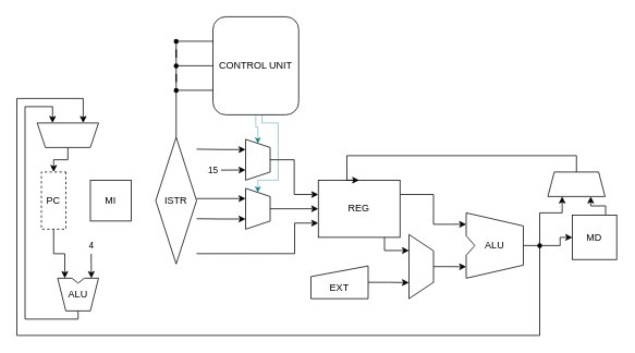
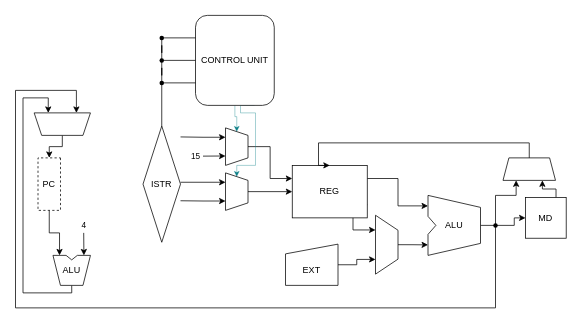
  <mxCell id="0" />
  <mxCell id="1" parent="0" />
  <mxCell id="2" style="edgeStyle=orthogonalEdgeStyle;rounded=0;html=1;exitX=1;exitY=0.5;exitDx=0;exitDy=0;entryX=0;entryY=0.825;entryDx=0;entryDy=0;entryPerimeter=0;" edge="1" parent="1" source="3" target="21"><mxGeometry relative="1" as="geometry" /></mxCell>
  <mxCell id="3" value="PC" style="rounded=0;whiteSpace=wrap;html=1;direction=south;fontSize=12;dashed=1;" vertex="1" parent="1"><mxGeometry x="50" y="210" width="30" height="70" as="geometry" /></mxCell>
- <mxCell id="4" value="MI" style="whiteSpace=wrap;html=1;aspect=fixed;fontSize=12;rounded=0;" vertex="1" parent="1"><mxGeometry x="109.95" y="220" width="50" height="50" as="geometry" /></mxCell>
  <mxCell id="5" style="edgeStyle=orthogonalEdgeStyle;html=1;exitX=1;exitY=0.25;exitDx=0;exitDy=0;entryX=0;entryY=0.175;entryDx=0;entryDy=0;entryPerimeter=0;rounded=0;fontSize=12;" edge="1" parent="1" source="8" target="14"><mxGeometry relative="1" as="geometry"><mxPoint x="410" y="255" as="targetPoint" /><Array as="points"><mxPoint x="530" y="237" /><mxPoint x="530" y="274" /></Array></mxGeometry></mxCell>
  <mxCell id="6" style="edgeStyle=orthogonalEdgeStyle;html=1;exitX=1;exitY=0.75;exitDx=0;exitDy=0;entryX=0.25;entryY=1;entryDx=0;entryDy=0;rounded=0;" edge="1" parent="1" source="8" target="19"><mxGeometry relative="1" as="geometry"><mxPoint x="410" y="320.25" as="targetPoint" /><Array as="points"><mxPoint x="470" y="273" /><mxPoint x="470" y="306" /></Array></mxGeometry></mxCell>
- <mxCell id="7" style="edgeStyle=orthogonalEdgeStyle;rounded=0;html=1;exitX=0;exitY=0.75;exitDx=0;exitDy=0;entryX=0.919;entryY=0.004;entryDx=0;entryDy=0;entryPerimeter=0;startArrow=classic;startFill=1;endArrow=none;endFill=0;" edge="1" parent="1" source="8" target="12"><mxGeometry relative="1" as="geometry"><Array as="points"><mxPoint x="360" y="272" /><mxPoint x="360" y="310" /></Array></mxGeometry></mxCell>
  <mxCell id="8" value="REG" style="whiteSpace=wrap;html=1;aspect=fixed;fontSize=12;rounded=0;" vertex="1" parent="1"><mxGeometry x="389" y="220" width="100" height="70" as="geometry" /></mxCell>
  <mxCell id="9" style="edgeStyle=orthogonalEdgeStyle;html=1;exitX=1;exitY=0.5;exitDx=0;exitDy=0;entryX=0.75;entryY=1;entryDx=0;entryDy=0;rounded=0;fontSize=12;" edge="1" parent="1" source="10" target="19"><mxGeometry relative="1" as="geometry"><mxPoint x="410" y="354.75" as="targetPoint" /></mxGeometry></mxCell>
- <mxCell id="10" value="EXT" style="shape=manualInput;whiteSpace=wrap;html=1;size=13;verticalAlign=middle;labelPosition=center;verticalLabelPosition=middle;align=center;spacingBottom=-5;spacingTop=9;fontSize=12;rounded=0;" vertex="1" parent="1"><mxGeometry x="380" y="325" width="70" height="40" as="geometry" /></mxCell>
+ <mxCell id="10" value="EXT" style="shape=manualInput;whiteSpace=wrap;html=1;size=13;verticalAlign=middle;labelPosition=center;verticalLabelPosition=middle;align=center;spacingBottom=-5;spacingTop=9;fontSize=12;rounded=0;" vertex="1" parent="1"><mxGeometry x="380" y="325" width="70" height="55" as="geometry" /></mxCell>
  <mxCell id="11" style="edgeStyle=orthogonalEdgeStyle;rounded=0;html=1;exitX=0;exitY=0.5;exitDx=0;exitDy=0;entryX=0.601;entryY=1.017;entryDx=0;entryDy=0;entryPerimeter=0;endArrow=none;endFill=0;" edge="1" parent="1" source="12" target="43"><mxGeometry relative="1" as="geometry" /></mxCell>
  <mxCell id="12" value="ISTR" style="rhombus;whiteSpace=wrap;html=1;direction=south;fontSize=12;" vertex="1" parent="1"><mxGeometry x="190" y="167.5" width="50" height="155" as="geometry" /></mxCell>
  <mxCell id="13" style="edgeStyle=none;html=1;exitX=1;exitY=0.5;exitDx=0;exitDy=0;exitPerimeter=0;entryX=0.036;entryY=0.464;entryDx=0;entryDy=0;entryPerimeter=0;endArrow=none;endFill=0;rounded=0;" edge="1" parent="1" source="14" target="31"><mxGeometry relative="1" as="geometry" /></mxCell>
  <mxCell id="14" value="ALU" style="shape=stencil(rZTdDoIgGIavhtOmMKvTRnXUaRdAislUcEh/dx+CtvzBFbU5t+995eEFPgEI1xmpKIABJyUFaAsg3ByO+q2lm63DILB1NqhJXdFYWfFKJCOnglqnVlLk9MYS1Y5hPKOSqcZFOxBs9DfNg/CJxPlZigtPekZnV6QhjIzOLsW1yX63k7SxHr0KwP0MoGD8DfBaWYv4B2PtwegTXkR/xDLyWEjUQ0Q/h0AeIb44UoS1PuoXozqaDOFUSDrTfSkrCtvKM7M6WnQ6Tuc5qWaYIxbCseBc/3JM8HoSq31NJowr5xYuwtXsOXwGWUMPSDiAOBBmC8YrNbK9rYzwBA==);whiteSpace=wrap;html=1;fontSize=12;rounded=0;" vertex="1" parent="1"><mxGeometry x="570" y="260" width="70" height="80" as="geometry" /></mxCell>
  <mxCell id="15" style="edgeStyle=orthogonalEdgeStyle;rounded=0;html=1;entryX=0.5;entryY=0;entryDx=0;entryDy=0;fontSize=12;exitX=0.5;exitY=0;exitDx=0;exitDy=0;" edge="1" parent="1" source="27" target="8"><mxGeometry relative="1" as="geometry"><Array as="points"><mxPoint x="705" y="190" /><mxPoint x="424" y="190" /></Array><mxPoint x="720" y="220" as="sourcePoint" /></mxGeometry></mxCell>
  <mxCell id="16" style="edgeStyle=orthogonalEdgeStyle;rounded=0;html=1;exitX=0.75;exitY=0;exitDx=0;exitDy=0;entryX=0.75;entryY=1;entryDx=0;entryDy=0;startArrow=none;startFill=0;endArrow=classic;endFill=1;" edge="1" parent="1" source="17" target="27"><mxGeometry relative="1" as="geometry" /></mxCell>
  <mxCell id="17" value="MD" style="whiteSpace=wrap;html=1;aspect=fixed;fontSize=12;rounded=0;" vertex="1" parent="1"><mxGeometry x="700" y="262.87" width="54.25" height="54.25" as="geometry" /></mxCell>
  <mxCell id="18" style="edgeStyle=orthogonalEdgeStyle;rounded=0;html=1;exitX=0.5;exitY=0;exitDx=0;exitDy=0;entryX=0;entryY=0.825;entryDx=0;entryDy=0;entryPerimeter=0;" edge="1" parent="1" source="19" target="14"><mxGeometry relative="1" as="geometry" /></mxCell>
  <mxCell id="19" value="" style="shape=trapezoid;perimeter=trapezoidPerimeter;whiteSpace=wrap;html=1;fixedSize=1;direction=south;rounded=0;" vertex="1" parent="1"><mxGeometry x="500" y="286.5" width="30" height="78.5" as="geometry" /></mxCell>
  <mxCell id="20" style="edgeStyle=orthogonalEdgeStyle;rounded=0;html=1;exitX=1;exitY=0.5;exitDx=0;exitDy=0;exitPerimeter=0;entryX=0.75;entryY=1;entryDx=0;entryDy=0;" edge="1" parent="1" source="21" target="37"><mxGeometry relative="1" as="geometry"><Array as="points"><mxPoint x="95" y="390" /><mxPoint x="30" y="390" /><mxPoint x="30" y="130" /><mxPoint x="64" y="130" /></Array></mxGeometry></mxCell>
  <mxCell id="21" value="ALU" style="shape=stencil(rZTdDoIgGIavhtOmMKvTRnXUaRdAislUcEh/dx+CtvzBFbU5t+995eEFPgEI1xmpKIABJyUFaAsg3ByO+q2lm63DILB1NqhJXdFYWfFKJCOnglqnVlLk9MYS1Y5hPKOSqcZFOxBs9DfNg/CJxPlZigtPekZnV6QhjIzOLsW1yX63k7SxHr0KwP0MoGD8DfBaWYv4B2PtwegTXkR/xDLyWEjUQ0Q/h0AeIb44UoS1PuoXozqaDOFUSDrTfSkrCtvKM7M6WnQ6Tuc5qWaYIxbCseBc/3JM8HoSq31NJowr5xYuwtXsOXwGWUMPSDiAOBBmC8YrNbK9rYzwBA==);whiteSpace=wrap;html=1;direction=south;rounded=0;" vertex="1" parent="1"><mxGeometry x="69.95" y="340" width="50" height="40" as="geometry" /></mxCell>
  <mxCell id="22" value="4" style="edgeStyle=none;orthogonalLoop=1;jettySize=auto;html=1;rounded=0;entryX=0;entryY=0.175;entryDx=0;entryDy=0;entryPerimeter=0;" edge="1" parent="1" target="21"><mxGeometry x="-1" y="10" width="80" relative="1" as="geometry"><mxPoint x="110.95" y="310" as="sourcePoint" /><mxPoint x="209.95" y="310" as="targetPoint" /><Array as="points" /><mxPoint x="-10" y="-10" as="offset" /></mxGeometry></mxCell>
  <mxCell id="23" style="edgeStyle=none;html=1;exitX=0.5;exitY=0;exitDx=0;exitDy=0;entryX=0;entryY=0.5;entryDx=0;entryDy=0;rounded=0;" edge="1" parent="1" source="26" target="8"><mxGeometry relative="1" as="geometry" /></mxCell>
  <mxCell id="24" style="edgeStyle=orthogonalEdgeStyle;rounded=0;html=1;exitX=0.25;exitY=1;exitDx=0;exitDy=0;entryX=0.484;entryY=0;entryDx=0;entryDy=0;entryPerimeter=0;startArrow=classic;startFill=1;endArrow=none;endFill=0;" edge="1" parent="1" source="26" target="12"><mxGeometry relative="1" as="geometry"><Array as="points" /></mxGeometry></mxCell>
  <mxCell id="25" style="edgeStyle=orthogonalEdgeStyle;rounded=0;html=1;exitX=0.75;exitY=1;exitDx=0;exitDy=0;entryX=0.643;entryY=0;entryDx=0;entryDy=0;entryPerimeter=0;startArrow=classic;startFill=1;endArrow=none;endFill=0;" edge="1" parent="1" source="26" target="12"><mxGeometry relative="1" as="geometry" /></mxCell>
  <mxCell id="26" value="" style="shape=trapezoid;perimeter=trapezoidPerimeter;whiteSpace=wrap;html=1;fixedSize=1;direction=south;size=10;rounded=0;" vertex="1" parent="1"><mxGeometry x="300" y="230" width="30" height="50" as="geometry" /></mxCell>
  <mxCell id="27" value="" style="shape=trapezoid;perimeter=trapezoidPerimeter;whiteSpace=wrap;html=1;fixedSize=1;size=7.87;" vertex="1" parent="1"><mxGeometry x="670" y="210" width="70" height="30" as="geometry" /></mxCell>
  <mxCell id="28" style="edgeStyle=orthogonalEdgeStyle;rounded=0;html=1;entryX=0;entryY=0.5;entryDx=0;entryDy=0;" edge="1" parent="1" source="31" target="17"><mxGeometry relative="1" as="geometry" /></mxCell>
  <mxCell id="29" style="edgeStyle=orthogonalEdgeStyle;rounded=0;html=1;entryX=0.25;entryY=1;entryDx=0;entryDy=0;endArrow=classic;endFill=1;" edge="1" parent="1" source="31" target="27"><mxGeometry relative="1" as="geometry"><Array as="points"><mxPoint x="660" y="260" /><mxPoint x="688" y="260" /><mxPoint x="688" y="240" /></Array></mxGeometry></mxCell>
  <mxCell id="30" style="edgeStyle=orthogonalEdgeStyle;rounded=0;html=1;entryX=0.25;entryY=1;entryDx=0;entryDy=0;startArrow=none;startFill=0;endArrow=classic;endFill=1;" edge="1" parent="1" source="31" target="37"><mxGeometry relative="1" as="geometry"><Array as="points"><mxPoint x="660" y="410" /><mxPoint x="20" y="410" /><mxPoint x="20" y="120" /><mxPoint x="101" y="120" /></Array></mxGeometry></mxCell>
  <mxCell id="31" value="" style="shape=waypoint;sketch=0;fillStyle=solid;size=6;pointerEvents=1;points=[];fillColor=none;resizable=0;rotatable=0;perimeter=centerPerimeter;snapToPoint=1;" vertex="1" parent="1"><mxGeometry x="650" y="290" width="20" height="20" as="geometry" /></mxCell>
  <mxCell id="32" value="15" style="edgeStyle=none;html=1;exitX=0.75;exitY=1;exitDx=0;exitDy=0;rounded=0;endArrow=none;endFill=0;startArrow=classic;startFill=1;" edge="1" parent="1" source="35"><mxGeometry x="1" y="-10" relative="1" as="geometry"><mxPoint x="270" y="207.667" as="targetPoint" /><mxPoint x="-10" y="10" as="offset" /></mxGeometry></mxCell>
  <mxCell id="33" style="edgeStyle=orthogonalEdgeStyle;rounded=0;html=1;exitX=0.5;exitY=0;exitDx=0;exitDy=0;entryX=0;entryY=0.25;entryDx=0;entryDy=0;startArrow=none;startFill=0;endArrow=classic;endFill=1;" edge="1" parent="1" source="35" target="8"><mxGeometry relative="1" as="geometry" /></mxCell>
  <mxCell id="34" style="edgeStyle=orthogonalEdgeStyle;rounded=0;html=1;exitX=0.25;exitY=1;exitDx=0;exitDy=0;entryX=0.094;entryY=-0.001;entryDx=0;entryDy=0;entryPerimeter=0;startArrow=classic;startFill=1;endArrow=none;endFill=0;" edge="1" parent="1" source="35" target="12"><mxGeometry relative="1" as="geometry" /></mxCell>
  <mxCell id="35" value="" style="shape=trapezoid;perimeter=trapezoidPerimeter;whiteSpace=wrap;html=1;fixedSize=1;direction=south;size=10;rounded=0;" vertex="1" parent="1"><mxGeometry x="300" y="170" width="30" height="50" as="geometry" /></mxCell>
  <mxCell id="36" style="edgeStyle=orthogonalEdgeStyle;rounded=0;html=1;exitX=0.5;exitY=0;exitDx=0;exitDy=0;entryX=0;entryY=0.5;entryDx=0;entryDy=0;startArrow=none;startFill=0;endArrow=classic;endFill=1;" edge="1" parent="1" source="37" target="3"><mxGeometry relative="1" as="geometry" /></mxCell>
  <mxCell id="37" value="" style="shape=trapezoid;perimeter=trapezoidPerimeter;whiteSpace=wrap;html=1;fixedSize=1;direction=west;size=10.0;" vertex="1" parent="1"><mxGeometry x="44.9" y="150" width="75.05" height="30" as="geometry" /></mxCell>
  <mxCell id="38" style="edgeStyle=orthogonalEdgeStyle;rounded=0;html=1;exitX=1;exitY=0.5;exitDx=0;exitDy=0;entryX=0;entryY=0.5;entryDx=0;entryDy=0;endArrow=classic;endFill=1;fillColor=#b0e3e6;strokeColor=#0e8088;flowAnimation=0;strokeWidth=0.5;" edge="1" parent="1" source="40" target="35"><mxGeometry relative="1" as="geometry" /></mxCell>
  <mxCell id="39" style="edgeStyle=orthogonalEdgeStyle;rounded=0;html=1;exitX=1;exitY=0.25;exitDx=0;exitDy=0;entryX=0;entryY=0.5;entryDx=0;entryDy=0;endArrow=classic;endFill=1;fillColor=#b0e3e6;strokeColor=#0e8088;flowAnimation=0;strokeWidth=0.5;" edge="1" parent="1" source="40" target="26"><mxGeometry relative="1" as="geometry"><Array as="points"><mxPoint x="320" y="150" /><mxPoint x="340" y="150" /><mxPoint x="340" y="220" /><mxPoint x="315" y="220" /></Array></mxGeometry></mxCell>
  <mxCell id="40" value="CONTROL UNIT" style="rounded=1;whiteSpace=wrap;html=1;direction=south;" vertex="1" parent="1"><mxGeometry x="260" y="20" width="105" height="120" as="geometry" /></mxCell>
  <mxCell id="41" style="edgeStyle=orthogonalEdgeStyle;rounded=0;html=1;entryX=0.75;entryY=1;entryDx=0;entryDy=0;endArrow=none;endFill=0;" edge="1" parent="1" source="43" target="40"><mxGeometry relative="1" as="geometry" /></mxCell>
  <mxCell id="42" style="edgeStyle=orthogonalEdgeStyle;rounded=0;html=1;entryX=0.556;entryY=0.964;entryDx=0;entryDy=0;entryPerimeter=0;endArrow=none;endFill=0;" edge="1" parent="1" source="43" target="48"><mxGeometry relative="1" as="geometry" /></mxCell>
  <mxCell id="43" value="" style="shape=waypoint;sketch=0;fillStyle=solid;size=6;pointerEvents=1;points=[];fillColor=none;resizable=0;rotatable=0;perimeter=centerPerimeter;snapToPoint=1;" vertex="1" parent="1"><mxGeometry x="205" y="100" width="20" height="20" as="geometry" /></mxCell>
  <mxCell id="44" style="edgeStyle=orthogonalEdgeStyle;rounded=0;html=1;entryX=0.25;entryY=1;entryDx=0;entryDy=0;endArrow=none;endFill=0;" edge="1" parent="1" source="45" target="40"><mxGeometry relative="1" as="geometry" /></mxCell>
  <mxCell id="45" value="" style="shape=waypoint;sketch=0;fillStyle=solid;size=6;pointerEvents=1;points=[];fillColor=none;resizable=0;rotatable=0;perimeter=centerPerimeter;snapToPoint=1;" vertex="1" parent="1"><mxGeometry x="205" y="40" width="20" height="20" as="geometry" /></mxCell>
  <mxCell id="46" style="edgeStyle=orthogonalEdgeStyle;rounded=0;html=1;entryX=0.5;entryY=1;entryDx=0;entryDy=0;endArrow=none;endFill=0;" edge="1" parent="1" source="48" target="40"><mxGeometry relative="1" as="geometry" /></mxCell>
  <mxCell id="47" style="edgeStyle=orthogonalEdgeStyle;rounded=0;html=1;entryX=0.5;entryY=1.053;entryDx=0;entryDy=0;entryPerimeter=0;endArrow=none;endFill=0;" edge="1" parent="1" source="48" target="45"><mxGeometry relative="1" as="geometry" /></mxCell>
  <mxCell id="48" value="" style="shape=waypoint;sketch=0;fillStyle=solid;size=6;pointerEvents=1;points=[];fillColor=none;resizable=0;rotatable=0;perimeter=centerPerimeter;snapToPoint=1;" vertex="1" parent="1"><mxGeometry x="205" y="70" width="20" height="20" as="geometry" /></mxCell>
